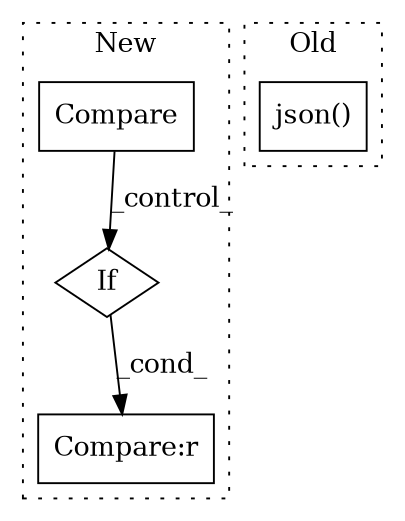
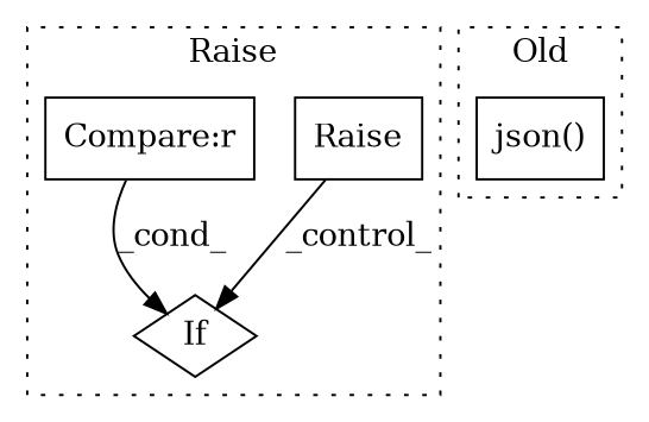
  digraph {
    node [shape=box]
-   n1 [a=91 l=6 label=Compare s=1128]
+   n1 [a=91 l=6 label=Raise s=1128]
    n2 [a=96 l=3 label=If s=1070 shape=diamond]
    n3 [a=40 l=37 label="Compare:r" s=1073]
    n4 [a=75 l=8 label="json()" s=1062]
    subgraph cluster_1 {
-     label=New
+     label=Raise
      style=dotted
      n1
      n2
      n3
    }
    subgraph cluster_2 {
      label=Old
      style=dotted
      n4
    }
    n1 -> n2 [label=_control_]
-   n2 -> n3 [label=_cond_]
+   n3 -> n2 [label=_cond_]
  }
